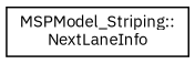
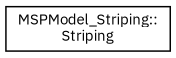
  digraph {
    rankdir=LR
    fontname="IBM Plex Sans"
-   n1 [color=black fillcolor=white fontname="IBM Plex Sans" fontsize=10 height=0.2 label="MSPModel_Striping::\lNextLaneInfo" shape=record style=filled width=0.4]
+   n1 [color=black fillcolor=white fontname="IBM Plex Sans" fontsize=10 height=0.2 label="MSPModel_Striping::\lStriping" shape=record style=filled width=0.4]
  }
